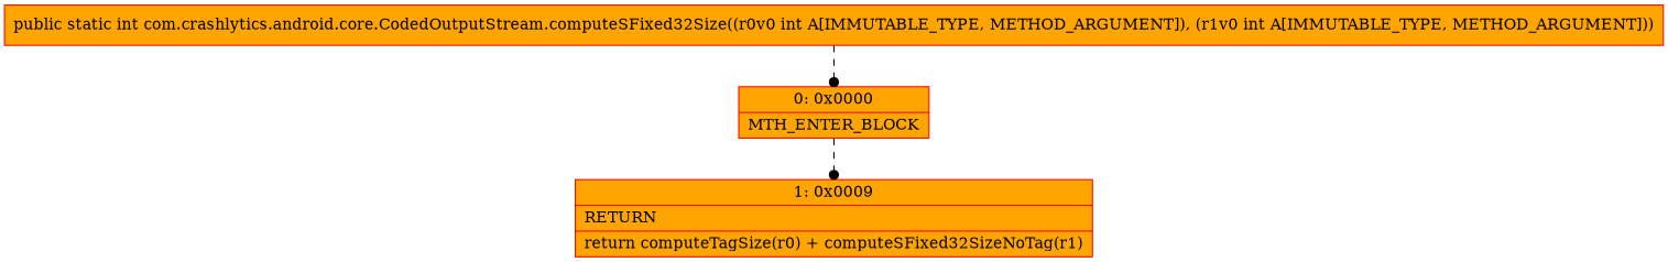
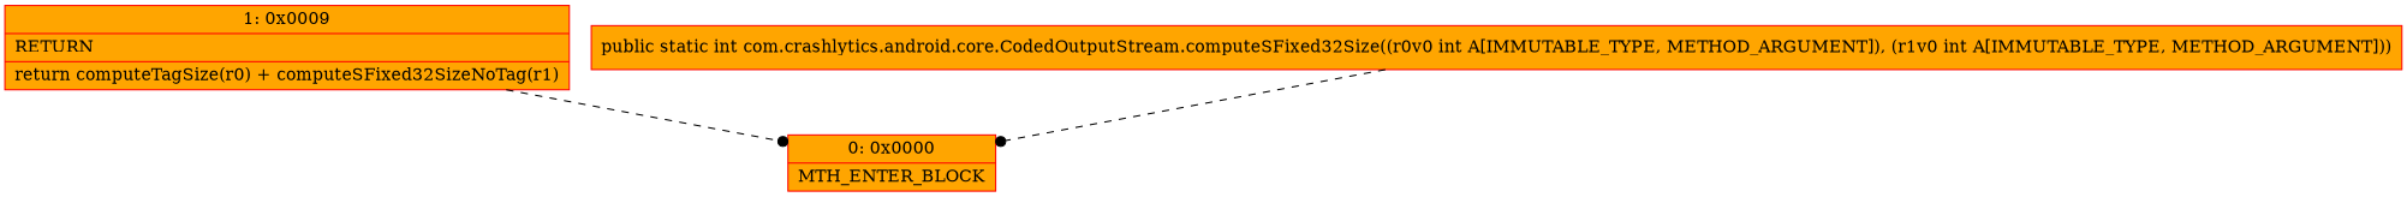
  digraph {
    node [shape=record style=filled fillcolor=orange color=red]
    edge [style=dashed arrowhead=dot]
    n1 [label="{0\:\ 0x0000|MTH_ENTER_BLOCK\l}"]
    n2 [label="{1\:\ 0x0009|RETURN\l|return computeTagSize(r0) + computeSFixed32SizeNoTag(r1)\l}"]
    n3 [label="{public static int com.crashlytics.android.core.CodedOutputStream.computeSFixed32Size((r0v0 int A[IMMUTABLE_TYPE, METHOD_ARGUMENT]), (r1v0 int A[IMMUTABLE_TYPE, METHOD_ARGUMENT])) }"]
-   n1 -> n2
+   n2 -> n1
    n3 -> n1
  }
